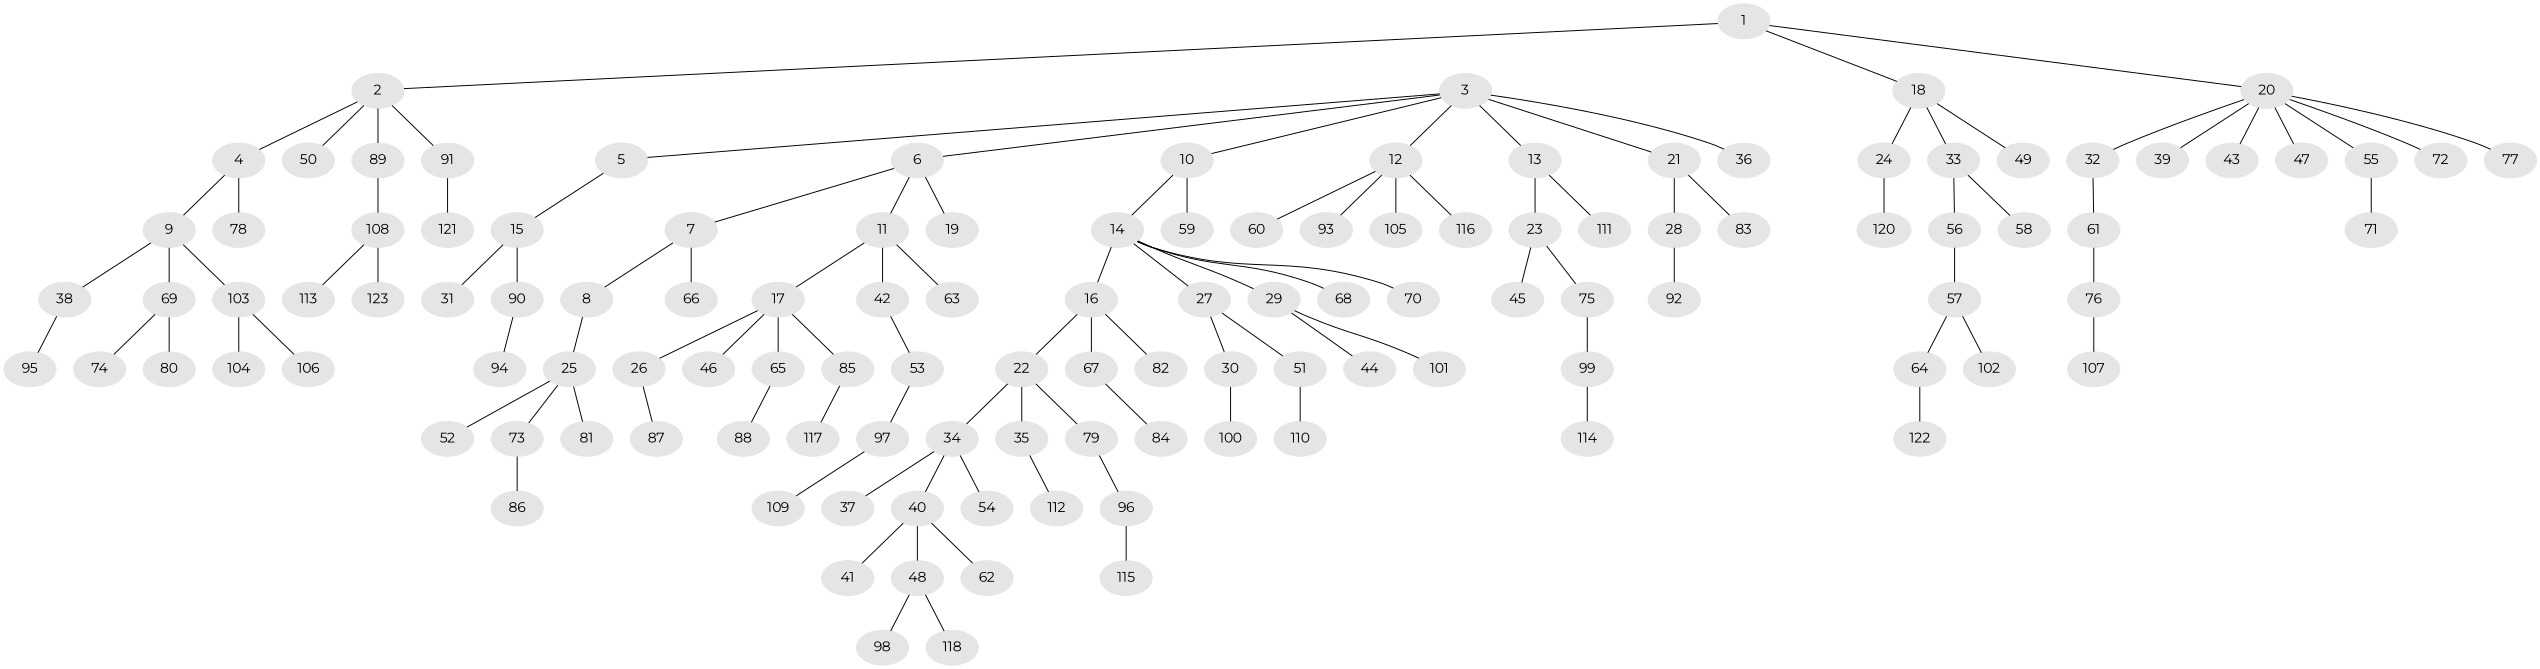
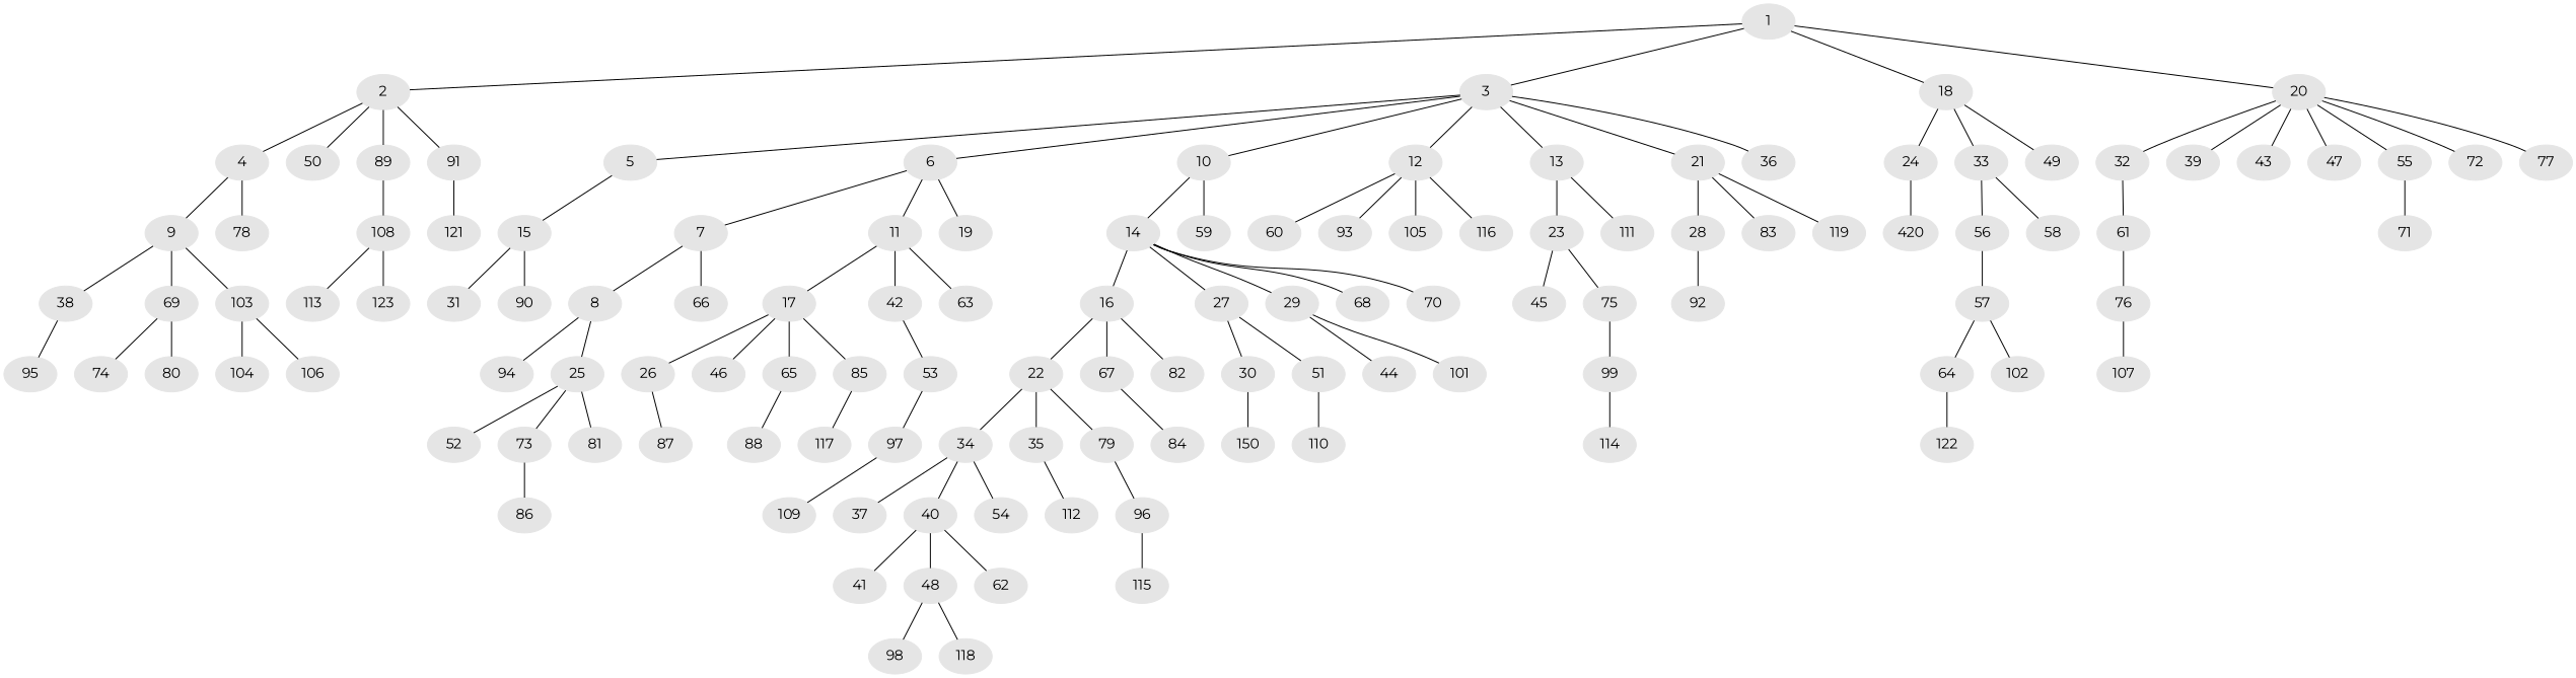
  graph {
    fontname=Montserrat
    node [color=gray90 fontname=Montserrat style=filled]
    edge [fontname=Montserrat]
    1
    2
    3
    18
    20
    4
    50
    89
    91
    5
    6
    10
    12
    13
    21
    36
    24
    33
    49
    32
    39
    43
    47
    55
    72
    77
    9
    78
    108
    121
    15
    7
    11
    19
    14
    59
    60
    93
    105
    116
    23
    111
    28
    83
+   119
    38
    69
    103
    31
    90
    8
    66
    17
    42
    63
    25
    52
    73
    81
    95
    74
    80
    104
    106
    16
    27
    29
    68
    70
    26
    46
    65
    85
    53
    45
    75
    22
    67
    82
    30
    51
    44
    101
    94
    34
    35
    79
    84
    87
    88
    117
-   120
+   120 [label=420]
    56
    58
    61
    71
    92
    37
    40
    54
    112
    96
    99
    86
-   100
+   100 [label=150]
    110
    76
    57
    41
    48
    62
    98
    118
    97
    109
    64
    102
    122
    107
    114
    115
    113
    123
    1 -- 2
+   1 -- 3
    1 -- 18
    1 -- 20
    2 -- 4
    2 -- 50
    2 -- 89
    2 -- 91
    3 -- 5
    3 -- 6
    3 -- 10
    3 -- 12
    3 -- 13
    3 -- 21
    3 -- 36
    18 -- 24
    18 -- 33
    18 -- 49
    20 -- 32
    20 -- 39
    20 -- 43
    20 -- 47
    20 -- 55
    20 -- 72
    20 -- 77
    4 -- 9
    4 -- 78
    89 -- 108
    91 -- 121
    5 -- 15
    6 -- 7
    6 -- 11
    6 -- 19
    10 -- 14
    10 -- 59
    12 -- 60
    12 -- 93
    12 -- 105
    12 -- 116
    13 -- 23
    13 -- 111
    21 -- 28
    21 -- 83
+   21 -- 119
    24 -- 120
    33 -- 56
    33 -- 58
    32 -- 61
    55 -- 71
    9 -- 38
    9 -- 69
    9 -- 103
    108 -- 113
    108 -- 123
    15 -- 31
    15 -- 90
    7 -- 8
    7 -- 66
    11 -- 17
    11 -- 42
    11 -- 63
    14 -- 16
    14 -- 27
    14 -- 29
    14 -- 68
    14 -- 70
    23 -- 45
    23 -- 75
    28 -- 92
    38 -- 95
    69 -- 74
    69 -- 80
    103 -- 104
    103 -- 106
-   90 -- 94
+   8 -- 94
    8 -- 25
    17 -- 26
    17 -- 46
    17 -- 65
    17 -- 85
    42 -- 53
    25 -- 52
    25 -- 73
    25 -- 81
    73 -- 86
    16 -- 22
    16 -- 67
    16 -- 82
    27 -- 30
    27 -- 51
    29 -- 44
    29 -- 101
    26 -- 87
    65 -- 88
    85 -- 117
    53 -- 97
    75 -- 99
    22 -- 34
    22 -- 35
    22 -- 79
    67 -- 84
    30 -- 100
    51 -- 110
    34 -- 37
    34 -- 40
    34 -- 54
    35 -- 112
    79 -- 96
    56 -- 57
    61 -- 76
    40 -- 41
    40 -- 48
    40 -- 62
    96 -- 115
    99 -- 114
    76 -- 107
    57 -- 64
    57 -- 102
    48 -- 98
    48 -- 118
    97 -- 109
    64 -- 122
  }
